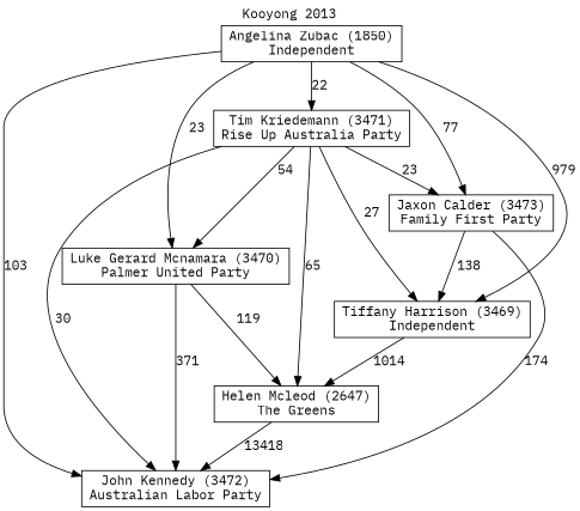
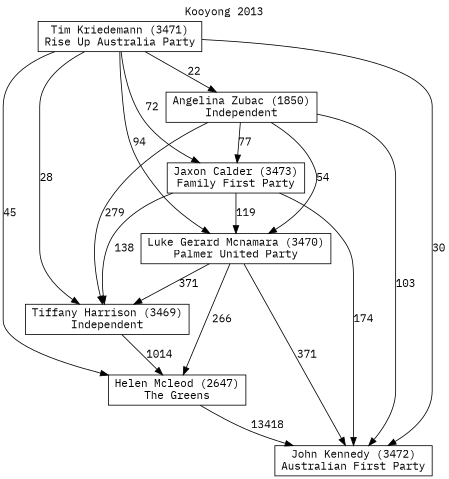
  digraph {
    fontname="IBM Plex Mono"
    label="Kooyong 2013"
    labelloc=t
    mclimit=10
    node [fontname="IBM Plex Mono" shape=box]
    edge [fontname="IBM Plex Mono"]
-   n1 [label="John Kennedy (3472)\nAustralian Labor Party"]
+   n1 [label="John Kennedy (3472)\nAustralian First Party"]
    n2 [label="Helen Mcleod (2647)\nThe Greens"]
    n3 [label="Tiffany Harrison (3469)\nIndependent"]
    n4 [label="Luke Gerard Mcnamara (3470)\nPalmer United Party"]
    n5 [label="Jaxon Calder (3473)\nFamily First Party"]
    n6 [label="Angelina Zubac (1850)\nIndependent"]
    n7 [label="Tim Kriedemann (3471)\nRise Up Australia Party"]
    n2 -> n1 [label=13418]
    n3 -> n2 [label=1014]
    n4 -> n1 [label=371]
-   n4 -> n2 [label=119]
+   n4 -> n2 [label=266]
+   n4 -> n3 [label=371]
    n5 -> n1 [label=174]
    n5 -> n3 [label=138]
+   n5 -> n4 [label=119]
    n6 -> n1 [label=103]
-   n6 -> n3 [label=979]
-   n6 -> n4 [label=23]
+   n6 -> n3 [label=279]
+   n6 -> n4 [label=54]
    n6 -> n5 [label=77]
    n7 -> n1 [label=30]
-   n7 -> n2 [label=65]
-   n7 -> n3 [label=27]
-   n7 -> n4 [label=54]
-   n7 -> n5 [label=23]
-   n6 -> n7 [label=22]
+   n7 -> n2 [label=45]
+   n7 -> n3 [label=28]
+   n7 -> n4 [label=94]
+   n7 -> n5 [label=72]
+   n7 -> n6 [label=22]
  }
